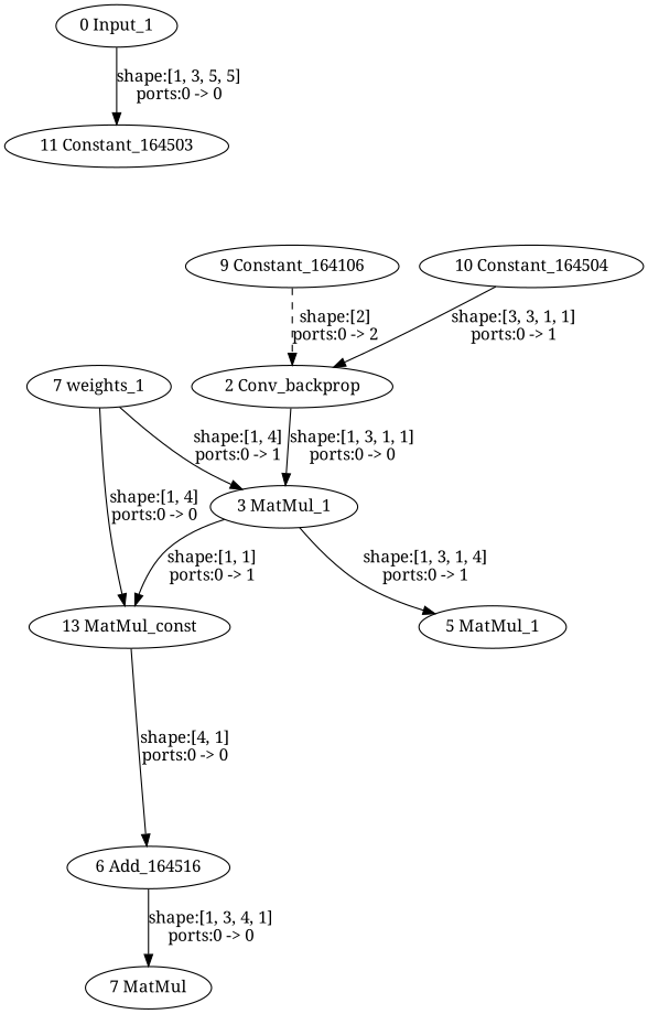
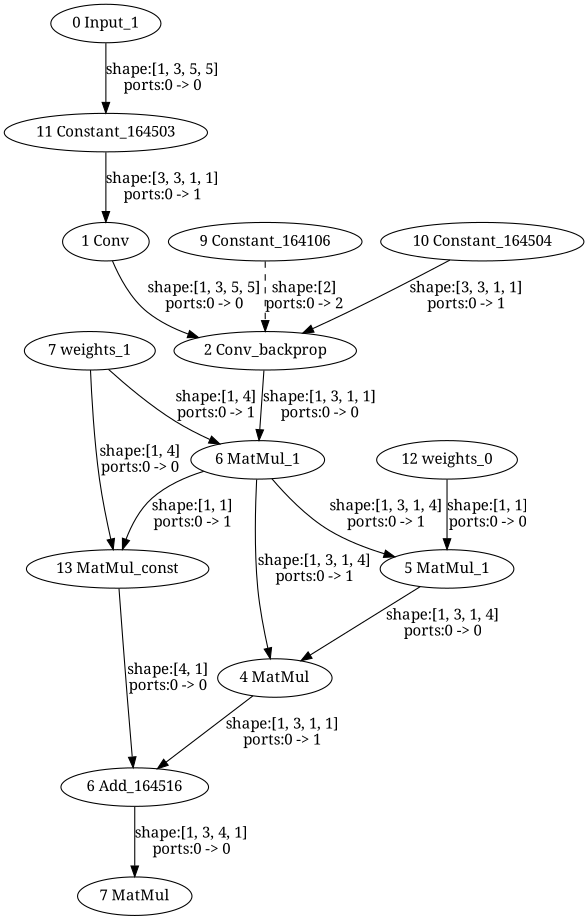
  strict digraph {
    fontname="Noto Serif"
    node [fontname="Noto Serif" type=Constant]
    edge [fontname="Noto Serif" style=solid]
    "0 Input_1" [type=Parameter]
    "11 Constant_164503"
+   "1 Conv" [type=Convolution]
    "2 Conv_backprop" [type=ConvolutionBackpropData]
-   "3 MatMul_1" [type=MatMul]
+   "3 MatMul_1" [type=MatMul label="6 MatMul_1"]
+   "4 MatMul" [type=MatMul]
    n7 [label="5 MatMul_1" type=MatMul]
    "13 MatMul_const" [type=MatMul]
    "6 Add_164516" [type=Add]
    n10 [label="7 MatMul" type=Result]
    n11 [label="7 weights_1"]
    n12 [label="9 Constant_164106"]
    n13 [label="10 Constant_164504"]
+   "12 weights_0"
    "0 Input_1" -> "11 Constant_164503" [label="shape:[1, 3, 5, 5]\nports:0 -> 0"]
+   "11 Constant_164503" -> "1 Conv" [label="shape:[3, 3, 1, 1]\nports:0 -> 1"]
+   "1 Conv" -> "2 Conv_backprop" [label="shape:[1, 3, 5, 5]\nports:0 -> 0"]
    "2 Conv_backprop" -> "3 MatMul_1" [label="shape:[1, 3, 1, 1]\nports:0 -> 0"]
+   "3 MatMul_1" -> "4 MatMul" [label="shape:[1, 3, 1, 4]\nports:0 -> 1"]
    "3 MatMul_1" -> n7 [label="shape:[1, 3, 1, 4]\nports:0 -> 1"]
    "3 MatMul_1" -> "13 MatMul_const" [label="shape:[1, 1]\nports:0 -> 1"]
+   "4 MatMul" -> "6 Add_164516" [label="shape:[1, 3, 1, 1]\nports:0 -> 1"]
+   n7 -> "4 MatMul" [label="shape:[1, 3, 1, 4]\nports:0 -> 0"]
    "13 MatMul_const" -> "6 Add_164516" [label="shape:[4, 1]\nports:0 -> 0"]
    "6 Add_164516" -> n10 [label="shape:[1, 3, 4, 1]\nports:0 -> 0"]
    n11 -> "3 MatMul_1" [label="shape:[1, 4]\nports:0 -> 1"]
    n11 -> "13 MatMul_const" [label="shape:[1, 4]\nports:0 -> 0"]
    n12 -> "2 Conv_backprop" [label="shape:[2]\nports:0 -> 2" style=dashed]
    n13 -> "2 Conv_backprop" [label="shape:[3, 3, 1, 1]\nports:0 -> 1"]
+   "12 weights_0" -> n7 [label="shape:[1, 1]\nports:0 -> 0"]
  }
